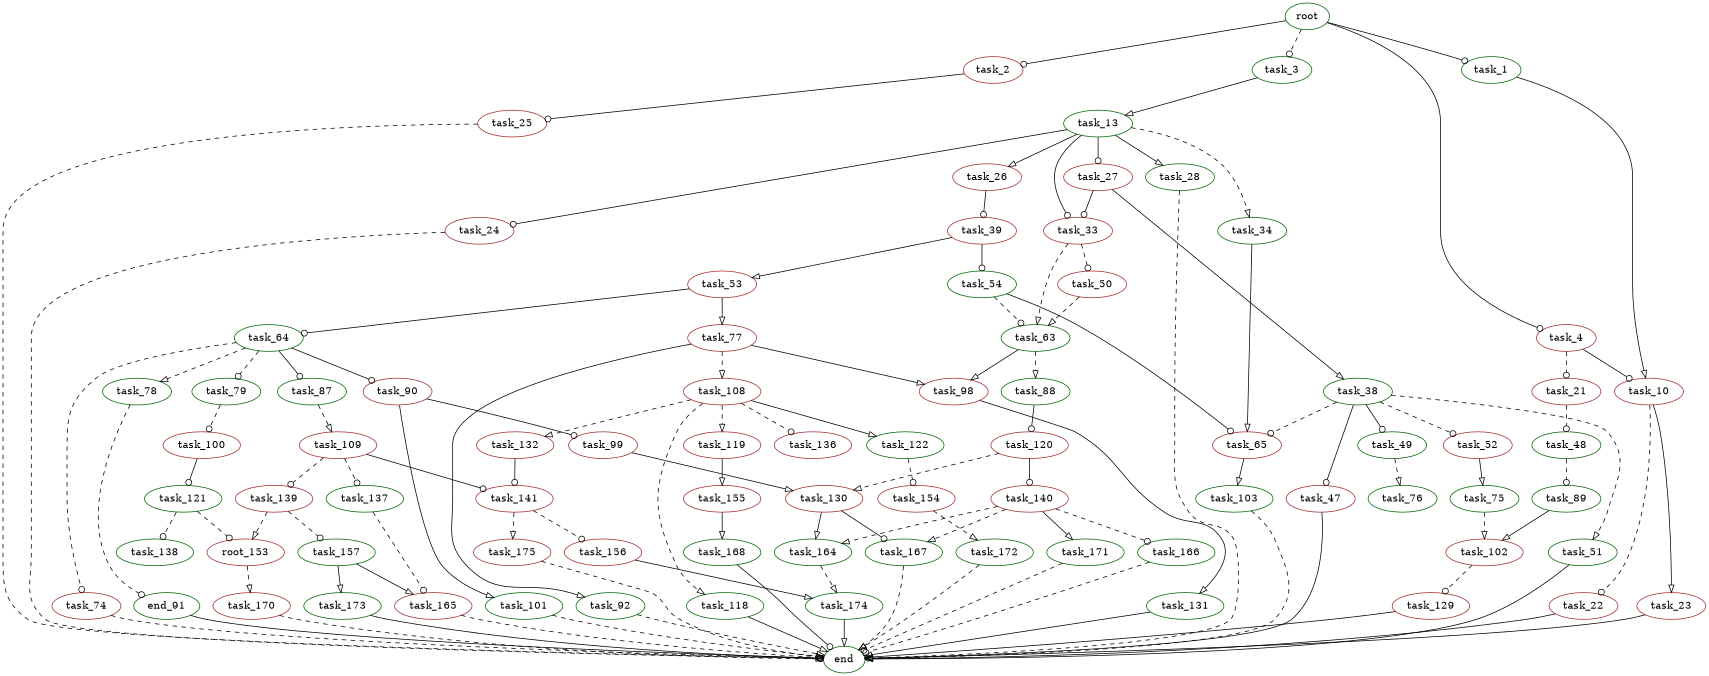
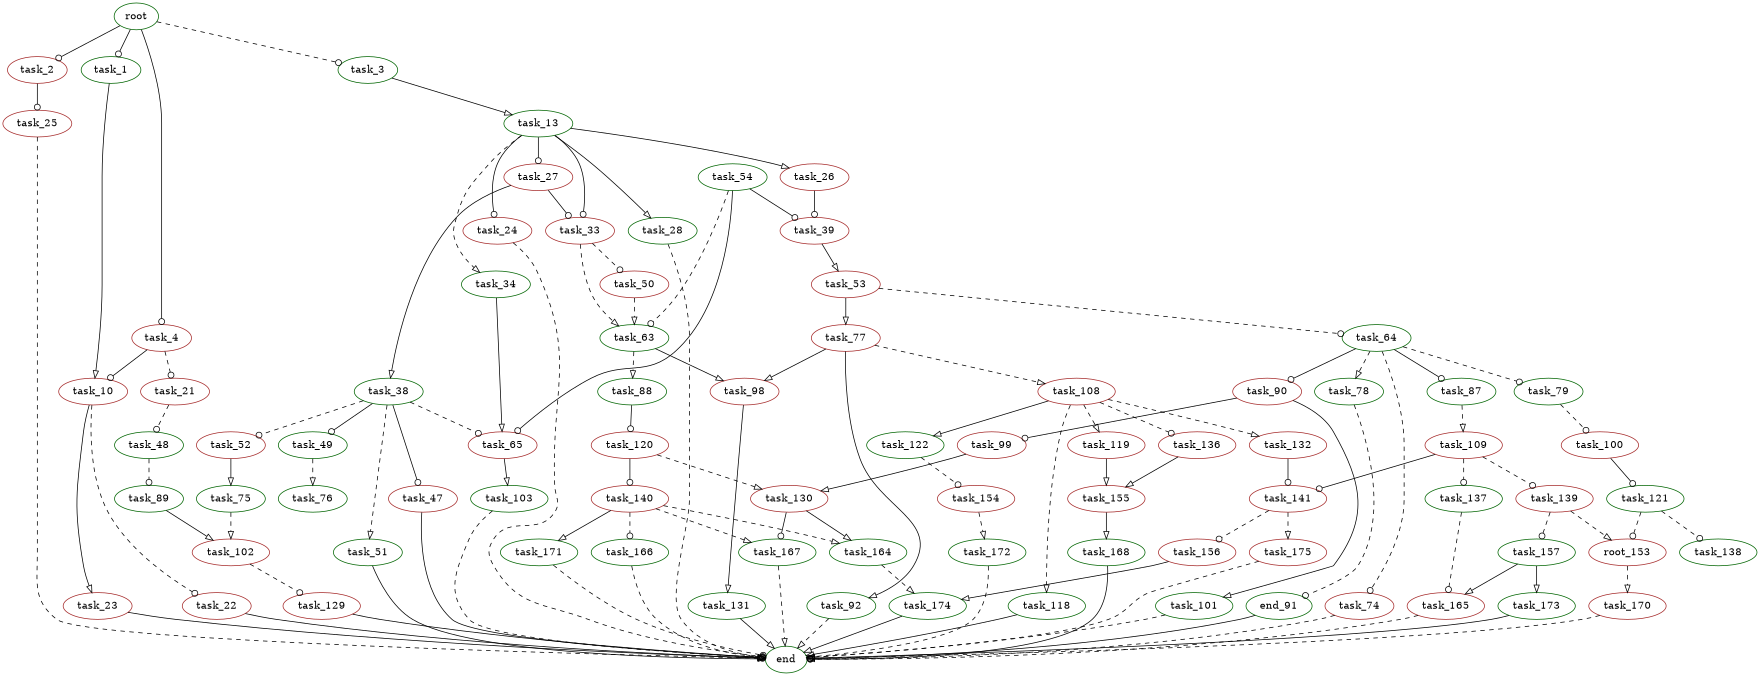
  digraph {
    node [color=brown]
    edge [arrowhead=onormal style=solid]
    root [color=darkgreen]
    task_1 [color=darkgreen]
    task_2
    task_3 [color=darkgreen]
    task_4
    task_10
    task_25
    task_13 [color=darkgreen]
    task_21
    task_22
    task_23
    end [color=darkgreen]
    task_24
    task_26
    task_27
    task_28 [color=darkgreen]
    task_33
    task_34 [color=darkgreen]
    task_48 [color=darkgreen]
    task_39
    task_38 [color=darkgreen]
    task_50
    task_63 [color=darkgreen]
    task_65
    task_89 [color=darkgreen]
    task_53
    task_54 [color=darkgreen]
    task_47
    task_49 [color=darkgreen]
    task_51 [color=darkgreen]
    task_52
    task_88 [color=darkgreen]
    task_98
    task_103 [color=darkgreen]
    task_76 [color=darkgreen]
    task_75 [color=darkgreen]
    task_64 [color=darkgreen]
    task_77
    task_102
    task_74
    task_78 [color=darkgreen]
    task_79 [color=darkgreen]
    task_87 [color=darkgreen]
    task_90
    task_92 [color=darkgreen]
    task_108
    task_120
    task_131 [color=darkgreen]
    n49 [color=darkgreen label=end_91]
    task_100
    task_109
    task_99
    task_101 [color=darkgreen]
    task_129
    task_118 [color=darkgreen]
    task_119
    task_122 [color=darkgreen]
    task_132
    task_136
    task_121 [color=darkgreen]
    task_137 [color=darkgreen]
    task_139
    task_141
    task_130
    task_140
    task_164 [color=darkgreen]
    task_167 [color=darkgreen]
    task_138 [color=darkgreen]
    n69 [label=root_153]
    task_155
    task_154
    task_165
    task_157 [color=darkgreen]
    task_156
    task_175
    task_168 [color=darkgreen]
    task_166 [color=darkgreen]
    task_171 [color=darkgreen]
    task_170
    task_172 [color=darkgreen]
    task_174 [color=darkgreen]
    task_173 [color=darkgreen]
    root -> task_1 [arrowhead=odot]
    root -> task_2 [arrowhead=odot]
    root -> task_3 [arrowhead=odot style=dashed]
    root -> task_4 [arrowhead=odot]
    task_1 -> task_10
    task_2 -> task_25 [arrowhead=odot]
    task_3 -> task_13
    task_4 -> task_10 [arrowhead=odot]
    task_4 -> task_21 [arrowhead=odot style=dashed]
    task_10 -> task_22 [arrowhead=odot style=dashed]
    task_10 -> task_23
    task_25 -> end [arrowhead=odot style=dashed]
    task_13 -> task_24 [arrowhead=odot]
    task_13 -> task_26
    task_13 -> task_27 [arrowhead=odot]
    task_13 -> task_28
    task_13 -> task_33 [arrowhead=odot]
    task_13 -> task_34 [style=dashed]
    task_21 -> task_48 [arrowhead=odot style=dashed]
    task_22 -> end
    task_23 -> end
    task_24 -> end [arrowhead=odot style=dashed]
    task_26 -> task_39 [arrowhead=odot]
    task_27 -> task_33 [arrowhead=odot]
    task_27 -> task_38
    task_28 -> end [arrowhead=odot style=dashed]
    task_33 -> task_50 [arrowhead=odot style=dashed]
    task_33 -> task_63 [style=dashed]
    task_34 -> task_65
    task_48 -> task_89 [arrowhead=odot style=dashed]
    task_39 -> task_53
-   task_39 -> task_54 [arrowhead=odot]
+   task_54 -> task_39 [arrowhead=odot]
    task_38 -> task_65 [arrowhead=odot style=dashed]
    task_38 -> task_47 [arrowhead=odot]
    task_38 -> task_49 [arrowhead=odot]
    task_38 -> task_51 [style=dashed]
    task_38 -> task_52 [arrowhead=odot style=dashed]
    task_50 -> task_63 [style=dashed]
    task_63 -> task_88 [style=dashed]
    task_63 -> task_98
    task_65 -> task_103
    task_89 -> task_102
-   task_53 -> task_64 [arrowhead=odot]
+   task_53 -> task_64 [arrowhead=odot style=dashed]
    task_53 -> task_77
    task_54 -> task_63 [arrowhead=odot style=dashed]
    task_54 -> task_65 [arrowhead=odot]
    task_47 -> end
    task_49 -> task_76 [style=dashed]
    task_51 -> end
    task_52 -> task_75
    task_88 -> task_120 [arrowhead=odot]
    task_98 -> task_131
    task_103 -> end [style=dashed]
    task_75 -> task_102 [style=dashed]
    task_64 -> task_74 [arrowhead=odot style=dashed]
    task_64 -> task_78 [style=dashed]
    task_64 -> task_79 [arrowhead=odot style=dashed]
    task_64 -> task_87 [arrowhead=odot]
    task_64 -> task_90 [arrowhead=odot]
    task_77 -> task_98
    task_77 -> task_92
    task_77 -> task_108 [style=dashed]
    task_102 -> task_129 [arrowhead=odot style=dashed]
    task_74 -> end [arrowhead=odot style=dashed]
    task_78 -> n49 [arrowhead=odot style=dashed]
    task_79 -> task_100 [arrowhead=odot style=dashed]
    task_87 -> task_109 [style=dashed]
    task_90 -> task_99 [arrowhead=odot]
    task_90 -> task_101
    task_92 -> end [style=dashed]
    task_108 -> task_118 [style=dashed]
    task_108 -> task_119 [style=dashed]
    task_108 -> task_122
    task_108 -> task_132 [style=dashed]
    task_108 -> task_136 [arrowhead=odot style=dashed]
    task_120 -> task_130 [style=dashed]
    task_120 -> task_140 [arrowhead=odot]
    task_131 -> end
    n49 -> end [arrowhead=odot]
    task_100 -> task_121 [arrowhead=odot]
    task_109 -> task_137 [arrowhead=odot style=dashed]
    task_109 -> task_139 [arrowhead=odot style=dashed]
    task_109 -> task_141 [arrowhead=odot]
    task_99 -> task_130
    task_101 -> end [style=dashed]
    task_129 -> end
    task_118 -> end
    task_119 -> task_155
    task_122 -> task_154 [arrowhead=odot style=dashed]
    task_132 -> task_141 [arrowhead=odot]
+   task_136 -> task_155
    task_121 -> task_138 [arrowhead=odot style=dashed]
    task_121 -> n69 [arrowhead=odot style=dashed]
    task_137 -> task_165 [arrowhead=odot style=dashed]
    task_139 -> n69 [style=dashed]
    task_139 -> task_157 [arrowhead=odot style=dashed]
    task_141 -> task_156 [arrowhead=odot style=dashed]
    task_141 -> task_175 [style=dashed]
    task_130 -> task_164
    task_130 -> task_167 [arrowhead=odot]
    task_140 -> task_164 [style=dashed]
    task_140 -> task_167 [style=dashed]
    task_140 -> task_166 [arrowhead=odot style=dashed]
    task_140 -> task_171
    task_164 -> task_174 [style=dashed]
    task_167 -> end [style=dashed]
    n69 -> task_170 [style=dashed]
    task_155 -> task_168
    task_154 -> task_172 [style=dashed]
    task_165 -> end [style=dashed]
    task_157 -> task_165
    task_157 -> task_173
    task_156 -> task_174
    task_175 -> end [style=dashed]
    task_168 -> end [arrowhead=odot]
    task_166 -> end [arrowhead=odot style=dashed]
    task_171 -> end [arrowhead=odot style=dashed]
    task_170 -> end [style=dashed]
    task_172 -> end [style=dashed]
    task_174 -> end
    task_173 -> end [arrowhead=odot]
  }
